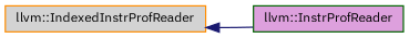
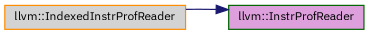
  digraph {
    rankdir=LR
    fontname="IBM Plex Sans"
    node [fontname="IBM Plex Sans" fontsize=10 shape=record style=filled]
    n1 [color=darkorange fillcolor=lightgrey fontcolor=black height=0.2 label="llvm::IndexedInstrProfReader" width=0.4]
    n2 [color=darkgreen height=0.2 label="llvm::InstrProfReader" width=0.4 fillcolor=plum]
-   n1 -> n2 [color=midnightblue dir=back fontname="IBM Plex Sans" fontsize=10 labelfontname=Helvetica labelfontsize=10 style=solid]
+   n2 -> n1 [color=midnightblue dir=back fontname="IBM Plex Sans" fontsize=10 labelfontname=Helvetica labelfontsize=10 style=solid]
  }
